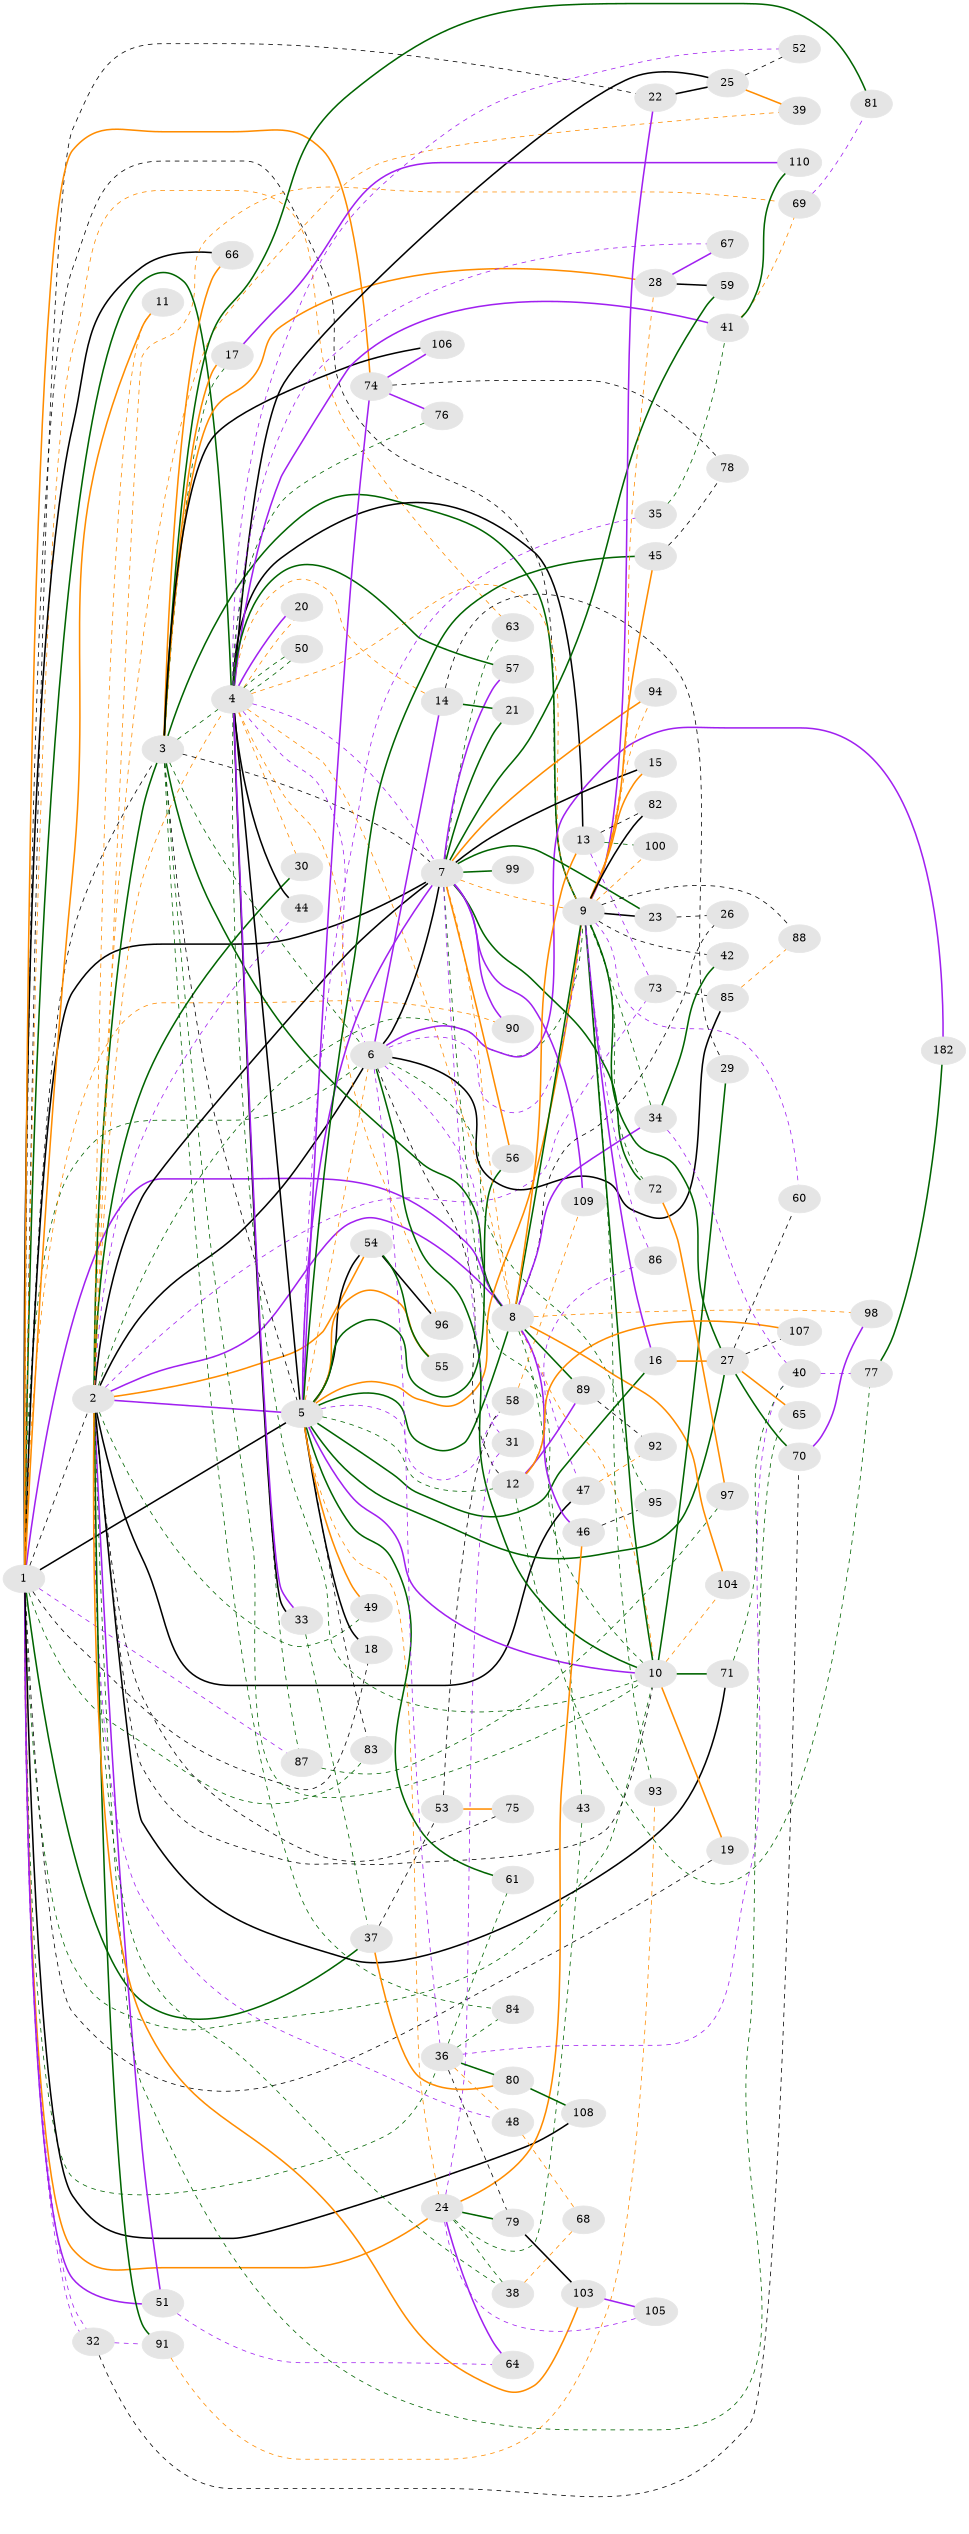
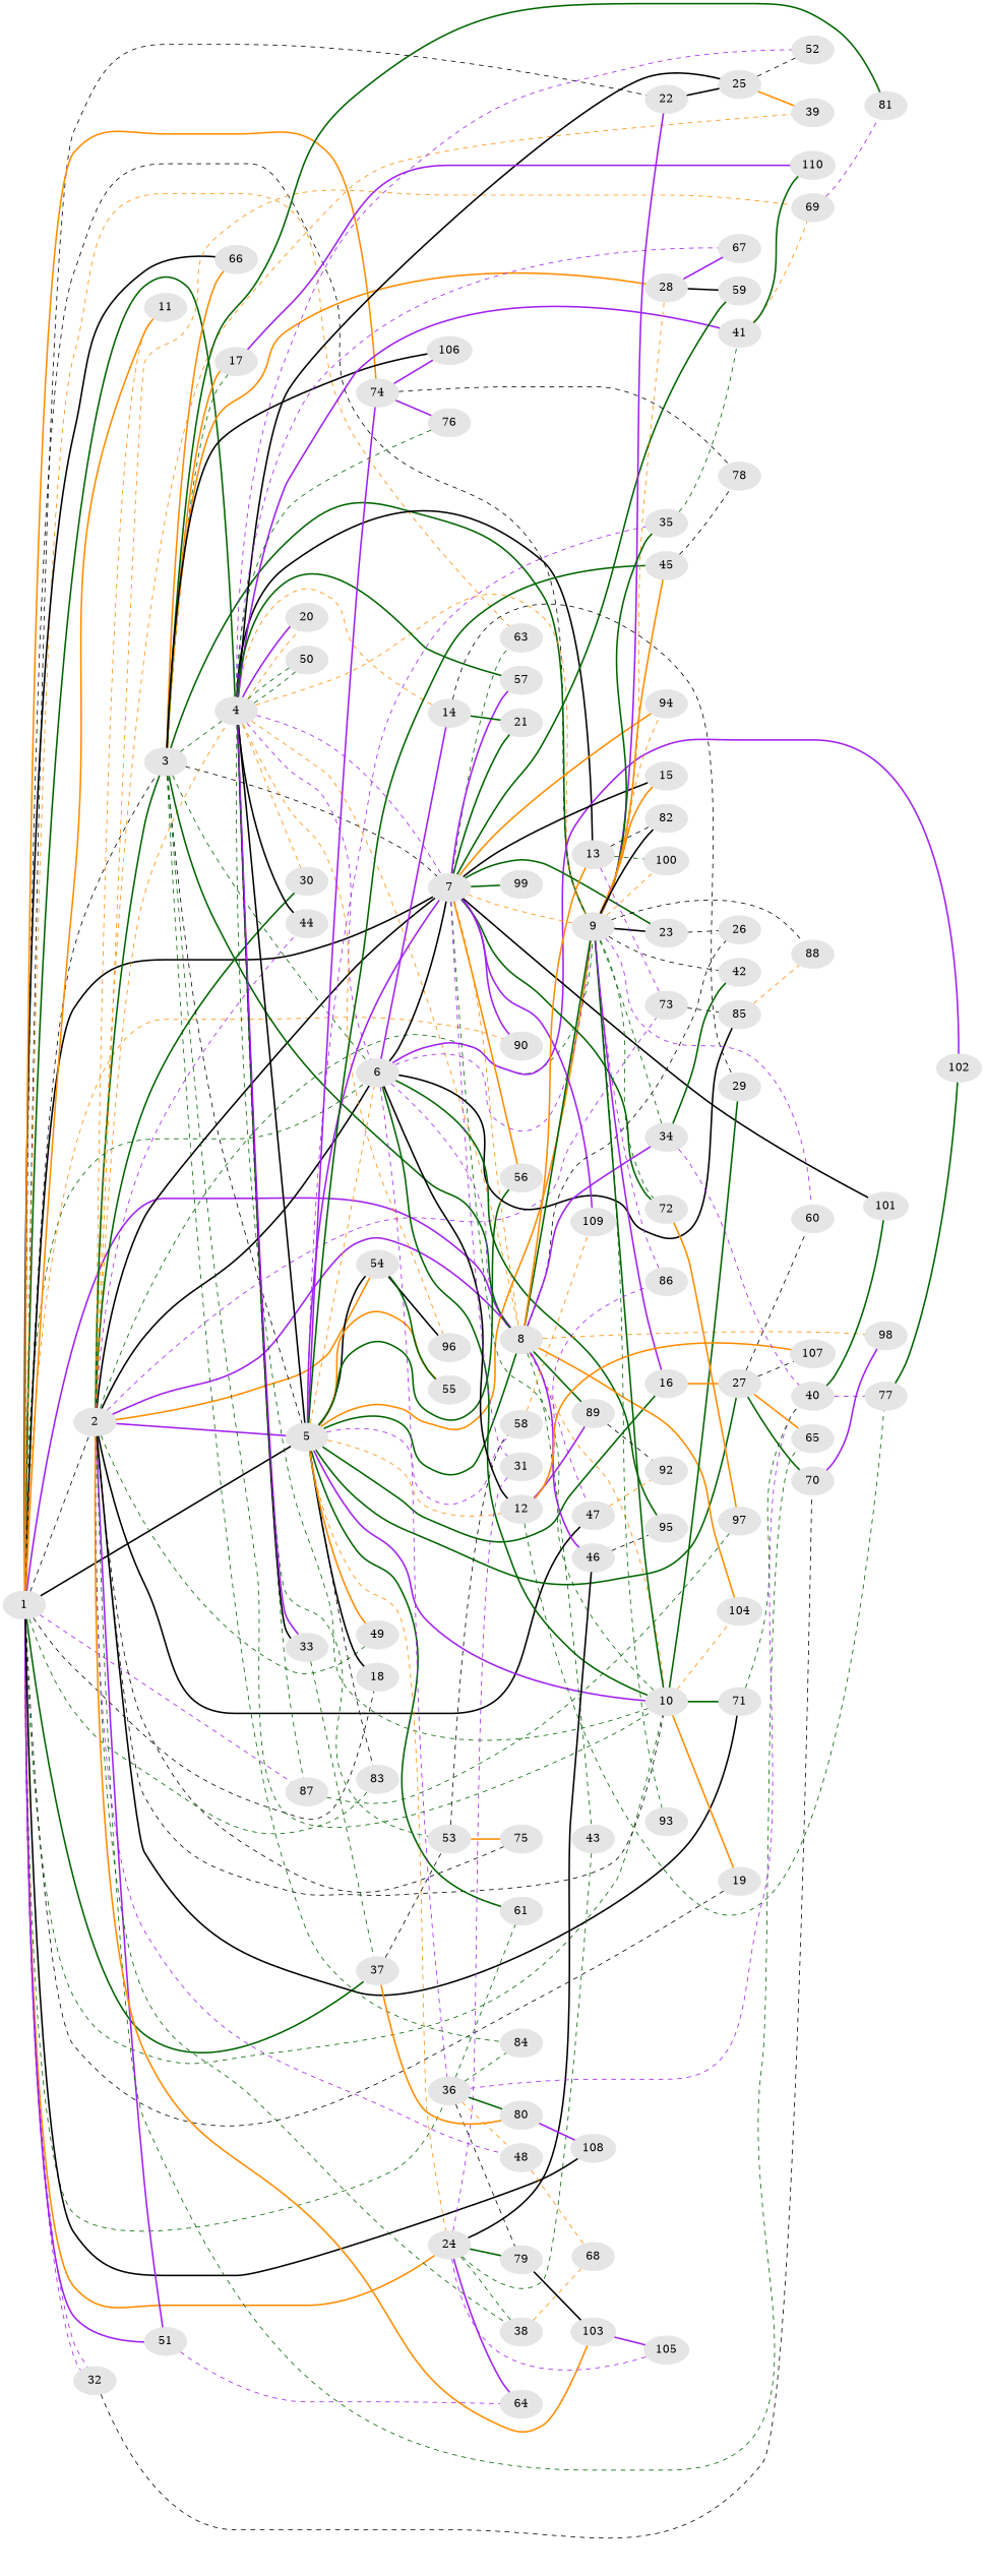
  graph {
    rankdir=LR
    node [color=gray90 style=filled]
    edge [color=darkgreen style=dashed]
    1
    2
    3
    4
    5
    6
    7
    8
    9
    10
    11
    18
    19
    22
    24
    32
    36
    37
    51
    63
    66
    74
    83
    87
    90
    108
    30
    38
    39
    44
    47
    48
    49
    54
    65
    69
    71
    73
    75
-   91
    103
    17
    28
    81
    84
    106
    13
    14
    20
    25
    33
    41
    50
    52
    53
    57
    67
    76
    96
    12
    16
    27
    35
    45
    55
    56
    58
    61
    85
    95
-   102 [label=182]
+   102
    15
    21
    23
    31
    59
    72
    94
    99
+   101
    109
    26
    34
    43
    46
    89
    98
    104
    42
    60
    82
    86
    88
    93
    100
    29
    64
    79
    105
    70
    40
    80
    78
    97
    68
    92
    110
    77
    107
    1 -- 2 [color=black]
    1 -- 3 [color=black]
    1 -- 4 [style=bold]
    1 -- 5 [color=black style=bold]
    1 -- 6
    1 -- 7 [color=black style=bold]
    1 -- 8 [color=purple style=bold]
    1 -- 9 [color=black]
    1 -- 10
    1 -- 11 [color=darkorange style=bold]
    1 -- 18 [color=black]
    1 -- 19 [color=black]
    1 -- 22 [color=black]
    1 -- 24 [color=darkorange style=bold]
    1 -- 32 [color=purple]
    1 -- 32 [color=purple]
    1 -- 36
    1 -- 37 [style=bold]
    1 -- 51 [color=purple style=bold]
    1 -- 63 [color=darkorange]
    1 -- 66 [color=black style=bold]
    1 -- 74 [color=darkorange style=bold]
    1 -- 83
    1 -- 87 [color=purple]
    1 -- 90 [color=darkorange]
    1 -- 108 [color=black style=bold]
    2 -- 3 [style=bold]
    2 -- 4 [color=darkorange]
    2 -- 5 [color=purple style=bold]
    2 -- 6 [color=black style=bold]
    2 -- 7 [color=black style=bold]
    2 -- 8 [color=purple style=bold]
    2 -- 9
    2 -- 10 [color=black]
    2 -- 11 [color=darkorange]
    2 -- 51 [color=purple style=bold]
    2 -- 30 [style=bold]
    2 -- 38
    2 -- 39 [color=darkorange]
    2 -- 44 [color=purple]
    2 -- 47 [color=black style=bold]
    2 -- 48 [color=purple]
    2 -- 49
    2 -- 54 [color=darkorange style=bold]
    2 -- 65
    2 -- 69 [color=darkorange]
    2 -- 71 [color=black style=bold]
    2 -- 73 [color=purple]
    2 -- 75 [color=black]
-   2 -- 91 [style=bold]
    2 -- 103 [color=darkorange style=bold]
    3 -- 4
    3 -- 5 [color=black]
    3 -- 6
    3 -- 7 [color=black]
    3 -- 8 [style=bold]
    3 -- 9 [style=bold]
    3 -- 10
    3 -- 66 [color=darkorange style=bold]
    3 -- 17
    3 -- 17 [color=darkorange style=bold]
    3 -- 28 [color=darkorange style=bold]
    3 -- 81 [style=bold]
    3 -- 84
    3 -- 106 [color=black style=bold]
    4 -- 5 [color=black style=bold]
    4 -- 6 [color=purple]
    4 -- 7 [color=purple]
    4 -- 8 [color=darkorange]
    4 -- 9 [color=darkorange]
    4 -- 10
    4 -- 87
    4 -- 30 [color=darkorange]
    4 -- 44 [color=black style=bold]
    4 -- 13 [color=black style=bold]
    4 -- 14 [color=darkorange]
    4 -- 20 [color=darkorange]
    4 -- 20 [color=purple style=bold]
    4 -- 25 [color=black style=bold]
    4 -- 33 [color=black style=bold]
    4 -- 33 [color=purple style=bold]
    4 -- 41 [color=purple style=bold]
    4 -- 50
    4 -- 50
    4 -- 52 [color=purple]
+   4 -- 53
    4 -- 57 [style=bold]
    4 -- 67 [color=purple]
    4 -- 76
    4 -- 96 [color=darkorange]
    5 -- 6 [color=darkorange]
    5 -- 7 [color=purple style=bold]
    5 -- 8 [style=bold]
    5 -- 9 [color=darkorange style=bold]
    5 -- 10 [color=purple style=bold]
    5 -- 18 [color=black style=bold]
    5 -- 24 [color=darkorange]
    5 -- 74 [color=purple style=bold]
    5 -- 83 [color=black]
    5 -- 49 [color=darkorange style=bold]
    5 -- 54 [color=black style=bold]
-   5 -- 12
+   5 -- 12 [color=darkorange]
    5 -- 16 [style=bold]
    5 -- 27 [style=bold]
    5 -- 35 [color=purple]
    5 -- 45 [style=bold]
    5 -- 55 [color=darkorange style=bold]
    5 -- 56 [style=bold]
    5 -- 58 [color=purple]
    5 -- 61 [style=bold]
    6 -- 7 [color=black style=bold]
    6 -- 8 [color=purple]
    6 -- 9 [color=purple]
    6 -- 10 [style=bold]
    6 -- 36 [color=purple]
    6 -- 14 [color=purple style=bold]
-   6 -- 12 [color=black]
+   6 -- 12 [color=black style=bold]
    6 -- 85 [color=black style=bold]
-   6 -- 95
+   6 -- 95 [style=bold]
    6 -- 102 [color=purple style=bold]
    7 -- 8 [color=darkorange]
    7 -- 9 [color=darkorange]
    7 -- 10
    7 -- 63
    7 -- 90 [color=purple style=bold]
    7 -- 57 [color=purple style=bold]
    7 -- 56 [color=darkorange style=bold]
    7 -- 15 [color=black style=bold]
    7 -- 21 [style=bold]
    7 -- 23 [style=bold]
    7 -- 31 [color=purple]
    7 -- 59 [style=bold]
    7 -- 72 [style=bold]
    7 -- 94 [color=darkorange style=bold]
    7 -- 99 [style=bold]
+   7 -- 101 [color=black style=bold]
    7 -- 109 [color=purple style=bold]
    8 -- 9 [style=bold]
    8 -- 10 [color=darkorange]
    8 -- 47 [color=purple]
    8 -- 13 [color=darkorange style=bold]
    8 -- 26 [color=black]
    8 -- 34 [color=purple style=bold]
    8 -- 43
    8 -- 46 [color=purple style=bold]
    8 -- 89 [style=bold]
    8 -- 98 [color=darkorange]
    8 -- 104 [color=darkorange style=bold]
    9 -- 10 [style=bold]
    9 -- 22 [color=purple style=bold]
    9 -- 28 [color=darkorange]
    9 -- 16 [color=purple style=bold]
-   9 -- 27 [style=bold]
+   9 -- 35 [style=bold]
    9 -- 45 [color=darkorange style=bold]
    9 -- 15 [color=darkorange style=bold]
    9 -- 23 [color=black style=bold]
    9 -- 72
    9 -- 94 [color=darkorange]
    9 -- 34
    9 -- 42 [color=black]
    9 -- 60 [color=purple]
    9 -- 82 [color=black style=bold]
    9 -- 86 [color=purple]
    9 -- 88 [color=black]
    9 -- 93
    9 -- 100 [color=darkorange]
    10 -- 19 [color=darkorange style=bold]
    10 -- 71 [style=bold]
    10 -- 104 [color=darkorange]
    10 -- 29 [style=bold]
    22 -- 25 [color=black style=bold]
    24 -- 38
    24 -- 31 [color=purple]
    24 -- 43
-   24 -- 46 [color=darkorange style=bold]
+   24 -- 46 [color=black style=bold]
    24 -- 64 [color=purple style=bold]
    24 -- 79 [style=bold]
    24 -- 105 [color=purple]
-   32 -- 91 [color=purple]
    32 -- 70 [color=black]
    36 -- 48 [color=darkorange]
    36 -- 84
    36 -- 61
    36 -- 79 [color=black]
    36 -- 40 [color=purple]
    36 -- 80 [style=bold]
    37 -- 53 [color=black]
    37 -- 80 [color=darkorange style=bold]
    51 -- 64 [color=purple]
    74 -- 106 [color=purple style=bold]
    74 -- 76 [color=purple style=bold]
    74 -- 78 [color=black]
    87 -- 97
    38 -- 68 [color=darkorange]
    47 -- 92 [color=darkorange]
    48 -- 68 [color=darkorange]
    54 -- 96 [color=black style=bold]
    54 -- 55 [style=bold]
    69 -- 81 [color=purple]
    71 -- 40
    73 -- 85 [color=black]
-   91 -- 93 [color=darkorange]
    103 -- 105 [color=purple style=bold]
    17 -- 110 [color=purple style=bold]
    28 -- 67 [color=purple style=bold]
    28 -- 59 [color=black style=bold]
    13 -- 73 [color=purple]
    13 -- 82 [color=black]
    13 -- 100
    14 -- 21 [style=bold]
    14 -- 29 [color=black]
    25 -- 39 [color=darkorange style=bold]
    25 -- 52 [color=black]
    33 -- 37
    41 -- 69 [color=darkorange]
    41 -- 110 [style=bold]
    53 -- 75 [color=darkorange style=bold]
    53 -- 58 [color=black]
    12 -- 89 [color=purple style=bold]
    12 -- 86 [color=purple]
    12 -- 77
    12 -- 107 [color=darkorange style=bold]
    16 -- 27 [color=darkorange style=bold]
    27 -- 65 [color=darkorange style=bold]
    27 -- 60 [color=black]
    27 -- 70 [style=bold]
    27 -- 107 [color=black]
    35 -- 41
    45 -- 78 [color=black]
    58 -- 109 [color=darkorange]
    85 -- 88 [color=darkorange]
    23 -- 26 [color=black]
    72 -- 97 [color=darkorange style=bold]
    34 -- 42 [style=bold]
    34 -- 40 [color=purple]
    46 -- 95 [color=black]
    89 -- 92 [color=black]
    79 -- 103 [color=black style=bold]
    70 -- 98 [color=purple style=bold]
+   40 -- 101 [style=bold]
    40 -- 77 [color=purple]
-   80 -- 108 [style=bold]
+   80 -- 108 [color=purple style=bold]
    77 -- 102 [style=bold]
  }
